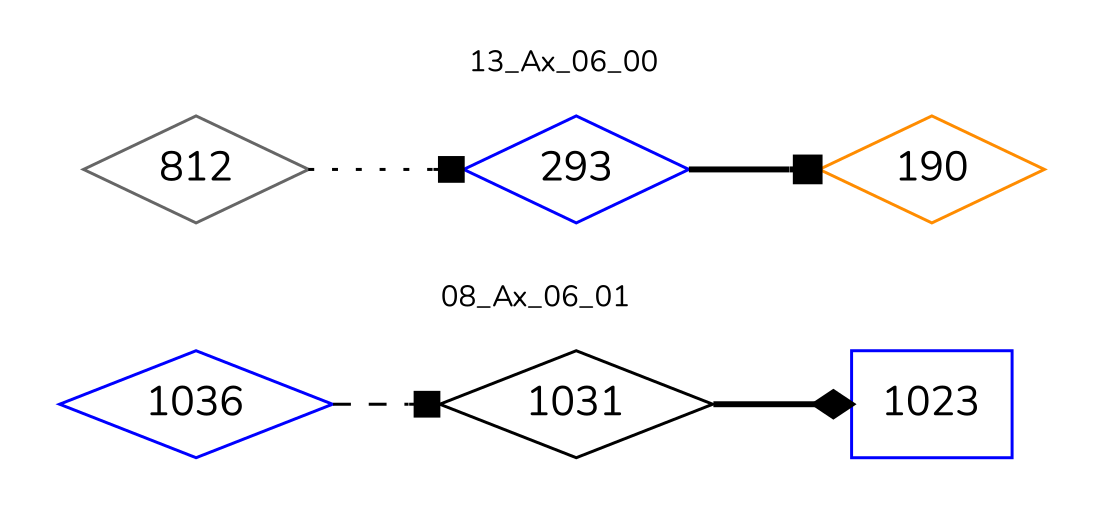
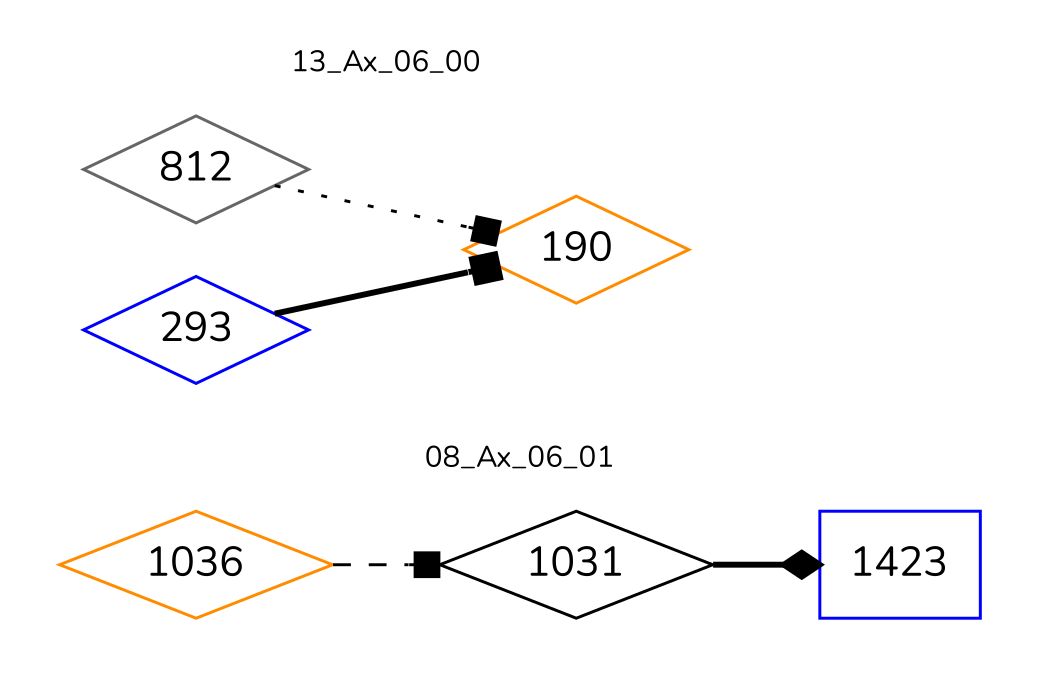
  digraph {
    fontname=Nunito
    rankdir=LR
    node [color=darkorange fontname=Nunito shape=diamond]
    edge [arrowhead=box color=black fontname=Nunito style=bold]
-   n1 [color=blue label=1036]
+   n1 [label=1036]
    n2 [color=black label=1031]
-   n3 [color=blue label=1023 shape=box]
+   n3 [color=blue label=1423 shape=box]
    n4 [color=gray40 label=812]
    n5 [color=blue label=293]
    n6 [label=190]
    subgraph cluster_1 {
      color=white
      fontsize=10
      label="08_Ax_06_01"
      n1
      n2
      n3
    }
    subgraph cluster_2 {
      color=white
      fontsize=10
      label="13_Ax_06_00"
      n4
      n5
      n6
    }
    n1 -> n2 [style=dashed]
    n2 -> n3 [arrowhead=diamond]
-   n4 -> n5 [style=dotted]
+   n4 -> n6 [style=dotted]
    n5 -> n6
  }
